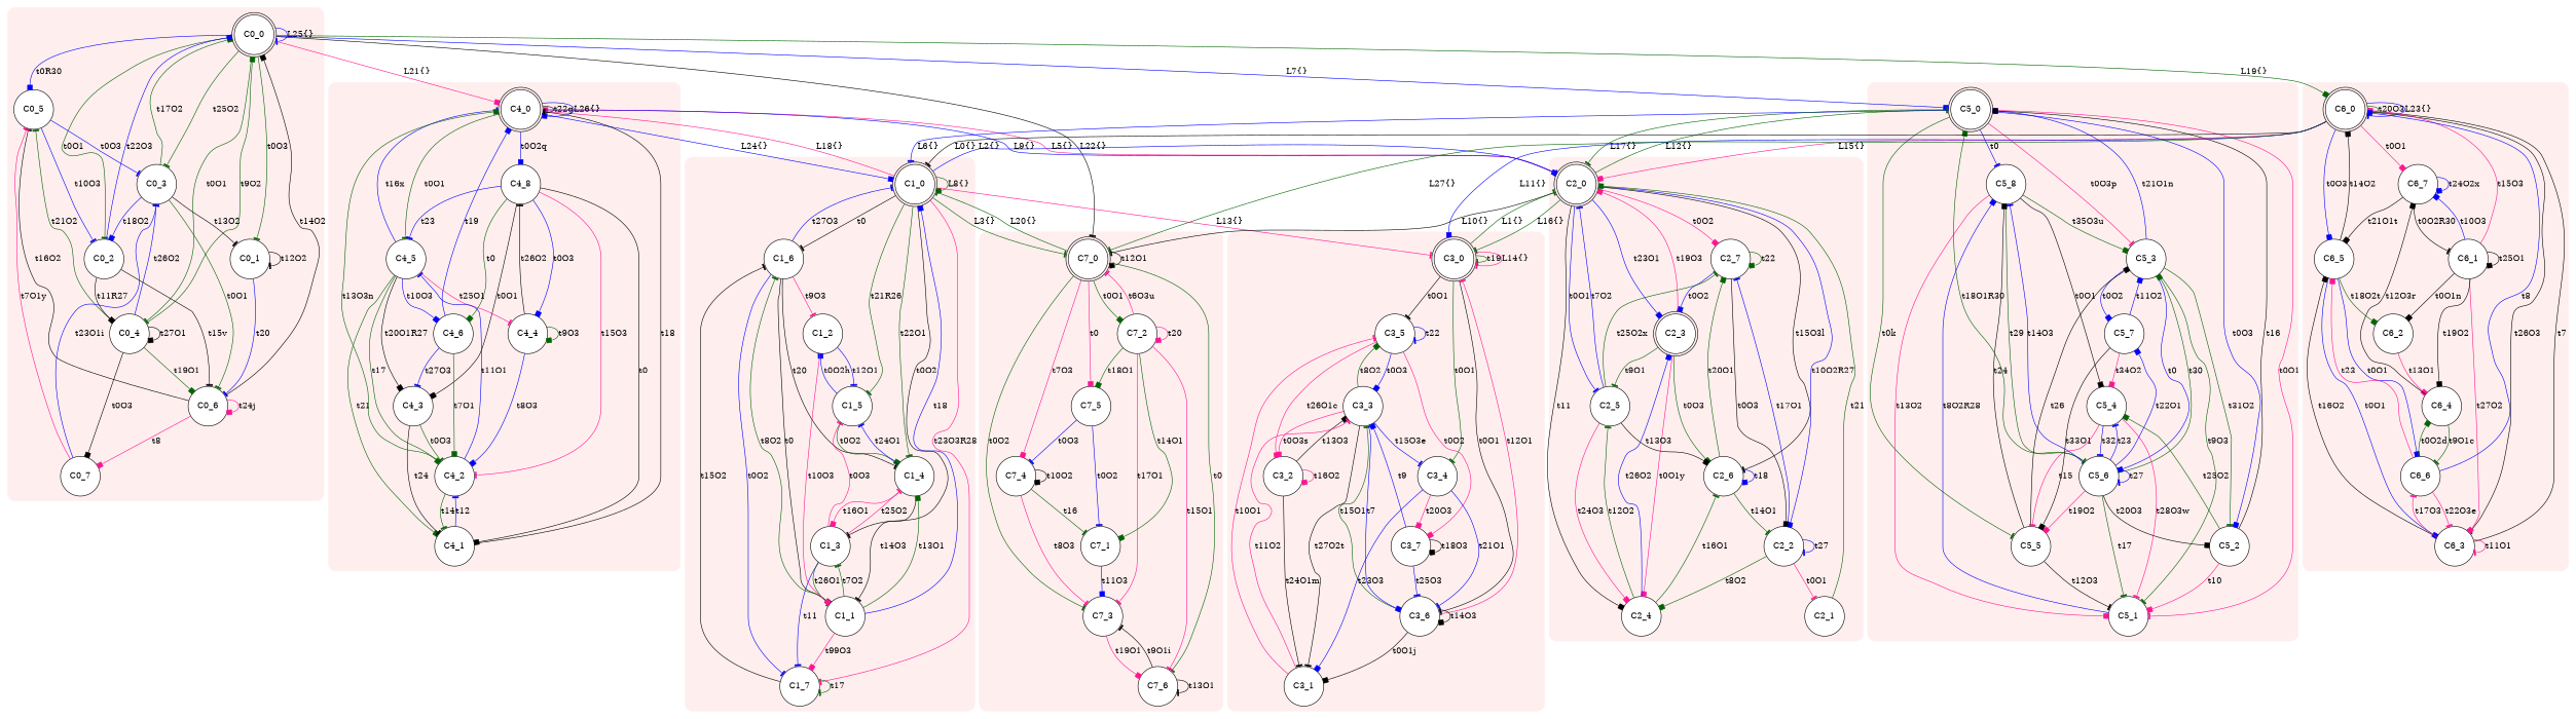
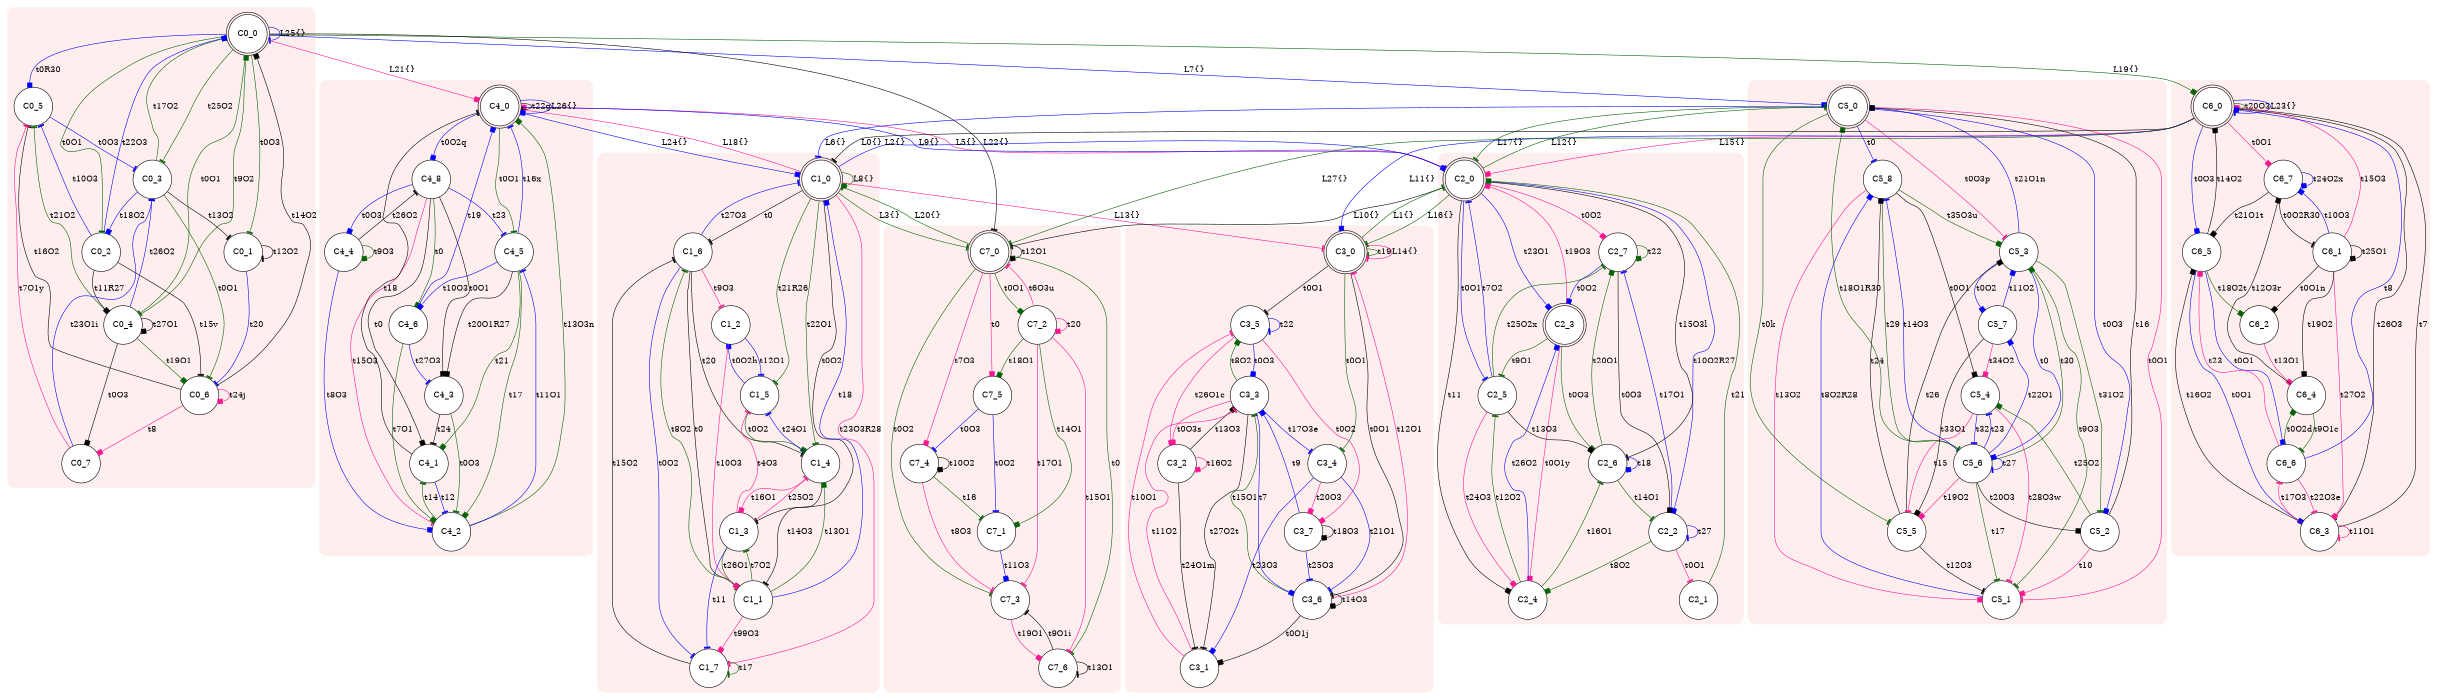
  digraph {
    compound=true
    node [fillcolor=white shape=circle style=filled]
    edge [arrowhead=tee color=blue]
    C0_0 [shape=doublecircle]
    C0_5
    C0_3
    C0_4
    C0_1
    C0_2
    C0_6
    C0_7
    C1_0 [shape=doublecircle]
    C1_6
    C1_3
    C1_5
    C1_4
    C1_7
    C1_1
    C1_2
    C2_0 [shape=doublecircle]
    C2_7
    C2_3 [shape=doublecircle]
    C2_2
    C2_4
    C2_6
    C2_5
    C2_1
    C3_0 [shape=doublecircle]
    C3_5
    C3_6
    C3_4
    C3_3
    C3_7
    C3_2
    C3_1
    C4_0 [shape=doublecircle]
    n34 [label=C4_8]
    C4_5
    C4_3
    C4_6
    C4_2
    C4_1
    C4_4
    C5_0 [shape=doublecircle]
    C5_8
    C5_3
    C5_1
    C5_5
    C5_2
    C5_4
    C5_6
    C5_7
    C6_0 [shape=doublecircle]
    C6_7
    C6_5
    C6_3
    C6_1
    C6_6
    C6_2
    C6_4
    C7_0 [shape=doublecircle]
    C7_3
    C7_5
    C7_2
    C7_4
    C7_6
    C7_1
    subgraph cluster_1 {
      color="#FFEEEE"
      style="rounded,filled"
      C0_0
      C0_5
      C0_3
      C0_4
      C0_1
      C0_2
      C0_6
      C0_7
    }
    subgraph cluster_2 {
      color="#FFEEEE"
      style="rounded,filled"
      C1_0
      C1_6
      C1_3
      C1_5
      C1_4
      C1_7
      C1_1
      C1_2
    }
    subgraph cluster_3 {
      color="#FFEEEE"
      style="rounded,filled"
      C2_0
      C2_7
      C2_3
      C2_2
      C2_4
      C2_6
      C2_5
      C2_1
    }
    subgraph cluster_4 {
      color="#FFEEEE"
      style="rounded,filled"
      C3_0
      C3_5
      C3_6
      C3_4
      C3_3
      C3_7
      C3_2
      C3_1
    }
    subgraph cluster_5 {
      color="#FFEEEE"
      style="rounded,filled"
      C4_0
      n34
      C4_5
      C4_3
      C4_6
      C4_2
      C4_1
      C4_4
    }
    subgraph cluster_6 {
      color="#FFEEEE"
      style="rounded,filled"
      C5_0
      C5_8
      C5_3
      C5_1
      C5_5
      C5_2
      C5_4
      C5_6
      C5_7
    }
    subgraph cluster_7 {
      color="#FFEEEE"
      style="rounded,filled"
      C6_0
      C6_7
      C6_5
      C6_3
      C6_1
      C6_6
      C6_2
      C6_4
    }
    subgraph cluster_8 {
      color="#FFEEEE"
      style="rounded,filled"
      C7_0
      C7_3
      C7_5
      C7_2
      C7_4
      C7_6
      C7_1
    }
    C0_0 -> C0_0 [label="L25{}"]
    C0_0 -> C0_5 [arrowhead=box label=t0R30]
    C0_0 -> C0_3 [color=darkgreen label=t25O2]
    C0_0 -> C0_4 [color=darkgreen label=t0O1]
    C0_0 -> C0_1 [color=darkgreen label=t0O3]
    C0_0 -> C0_2 [color=darkgreen label=t0O1]
    C0_0 -> C4_0 [arrowhead=box color=deeppink label="L21{}"]
    C0_0 -> C5_0 [arrowhead=box label="L7{}"]
    C0_0 -> C6_0 [arrowhead=box color=darkgreen label="L19{}"]
    C0_0 -> C7_0 [color=black label="L22{}"]
    C0_5 -> C0_3 [label=t0O3]
-   C0_5 -> C0_2 [label=t10O3]
+   C0_2 -> C0_5 [label=t10O3]
    C0_3 -> C0_0 [arrowhead=box color=darkgreen label=t17O2]
    C0_3 -> C0_1 [color=black label=t13O2]
    C0_3 -> C0_2 [arrowhead=box label=t18O2]
    C0_3 -> C0_6 [color=darkgreen label=t0O1]
    C0_4 -> C0_0 [arrowhead=box color=darkgreen label=t9O2]
    C0_4 -> C0_5 [color=darkgreen label=t21O2]
    C0_4 -> C0_3 [label=t26O2]
    C0_4 -> C0_4 [arrowhead=box color=black label=t27O1]
    C0_4 -> C0_6 [arrowhead=box color=darkgreen label=t19O1]
    C0_4 -> C0_7 [arrowhead=box color=black label=t0O3]
    C0_1 -> C0_1 [color=black label=t12O2]
    C0_1 -> C0_6 [label=t20]
    C0_2 -> C0_0 [arrowhead=box label=t22O3]
    C0_2 -> C0_4 [arrowhead=box color=black label=t11R27]
    C0_2 -> C0_6 [color=black label=t15v]
    C0_6 -> C0_0 [arrowhead=box color=black label=t14O2]
    C0_6 -> C0_5 [color=black label=t16O2]
    C0_6 -> C0_6 [arrowhead=box color=deeppink label=t24j]
    C0_6 -> C0_7 [arrowhead=box color=deeppink label=t8]
    C0_7 -> C0_5 [color=deeppink label=t7O1y]
    C0_7 -> C0_3 [label=t23O1i]
    C1_0 -> C1_0 [arrowhead=box color=darkgreen label="L8{}"]
    C1_0 -> C1_6 [color=black label=t0]
    C1_0 -> C1_3 [color=black label=t0O2]
    C1_0 -> C1_5 [color=darkgreen label=t21R26]
    C1_0 -> C1_4 [color=darkgreen label=t22O1]
    C1_0 -> C1_7 [color=deeppink label=t23O3R28]
    C1_0 -> C2_0 [arrowhead=box label="L2{}"]
    C1_0 -> C3_0 [color=deeppink label="L13{}"]
    C1_0 -> C4_0 [color=deeppink label="L18{}"]
    C1_0 -> C7_0 [color=darkgreen label="L3{}"]
    C1_6 -> C1_0 [label=t27O3]
    C1_6 -> C1_4 [color=black label=t20]
    C1_6 -> C1_7 [label=t0O2]
    C1_6 -> C1_1 [arrowhead=box color=black label=t0]
    C1_6 -> C1_2 [color=deeppink label=t9O3]
-   C1_3 -> C1_5 [color=deeppink label=t0O3]
+   C1_3 -> C1_5 [color=deeppink label=t4O3]
    C1_3 -> C1_4 [color=deeppink label=t25O2]
    C1_3 -> C1_7 [label=t11]
    C1_3 -> C1_1 [color=darkgreen label=t26O1]
    C1_5 -> C1_4 [arrowhead=box color=darkgreen label=t0O2]
    C1_5 -> C1_2 [arrowhead=box label=t0O2h]
    C1_4 -> C1_3 [arrowhead=box color=deeppink label=t16O1]
    C1_4 -> C1_5 [label=t24O1]
    C1_4 -> C1_1 [color=black label=t14O3]
    C1_7 -> C1_6 [color=black label=t15O2]
    C1_7 -> C1_7 [color=darkgreen label=t17]
    C1_1 -> C1_0 [arrowhead=box label=t18]
    C1_1 -> C1_6 [color=darkgreen label=t8O2]
    C1_1 -> C1_3 [color=darkgreen label=t7O2]
    C1_1 -> C1_4 [arrowhead=box color=darkgreen label=t13O1]
    C1_1 -> C1_7 [arrowhead=box color=deeppink label=t99O3]
    C1_2 -> C1_5 [label=t12O1]
    C1_2 -> C1_1 [arrowhead=box color=deeppink label=t10O3]
    C2_0 -> C2_7 [arrowhead=box color=deeppink label=t0O2]
    C2_0 -> C2_3 [arrowhead=box label=t23O1]
    C2_0 -> C2_2 [arrowhead=box label=t10O2R27]
    C2_0 -> C2_4 [arrowhead=box color=black label=t11]
    C2_0 -> C2_6 [color=black label=t15O3l]
    C2_0 -> C2_5 [label=t0O1]
    C2_0 -> C3_0 [color=darkgreen label="L16{}"]
    C2_0 -> C4_0 [arrowhead=box color=deeppink label="L5{}"]
    C2_0 -> C5_0 [color=darkgreen label="L12{}"]
    C2_0 -> C7_0 [color=black label="L10{}"]
    C2_7 -> C2_7 [arrowhead=box color=darkgreen label=t22]
    C2_7 -> C2_3 [arrowhead=box label=t0O2]
    C2_7 -> C2_2 [arrowhead=box color=black label=t0O3]
    C2_3 -> C2_0 [arrowhead=box color=deeppink label=t19O3]
    C2_3 -> C2_4 [arrowhead=box color=deeppink label=t0O1y]
    C2_3 -> C2_6 [arrowhead=box color=darkgreen label=t0O3]
    C2_3 -> C2_5 [color=darkgreen label=t9O1]
    C2_2 -> C2_7 [label=t17O1]
    C2_2 -> C2_2 [label=t27]
    C2_2 -> C2_4 [arrowhead=box color=darkgreen label=t8O2]
    C2_2 -> C2_1 [color=deeppink label=t0O1]
    C2_4 -> C2_3 [arrowhead=box label=t26O2]
    C2_4 -> C2_6 [color=darkgreen label=t16O1]
    C2_4 -> C2_5 [color=darkgreen label=t12O2]
    C2_6 -> C2_7 [arrowhead=box color=darkgreen label=t20O1]
    C2_6 -> C2_2 [color=darkgreen label=t14O1]
    C2_6 -> C2_6 [arrowhead=box label=t18]
    C2_5 -> C2_0 [label=t7O2]
    C2_5 -> C2_7 [color=darkgreen label=t25O2x]
    C2_5 -> C2_4 [arrowhead=box color=deeppink label=t24O3]
    C2_5 -> C2_6 [arrowhead=box color=black label=t13O3]
    C2_1 -> C2_0 [arrowhead=box color=darkgreen label=t21]
    C3_0 -> C2_0 [color=darkgreen label="L1{}"]
    C3_0 -> C3_0 [color=darkgreen label=t19]
    C3_0 -> C3_0 [color=deeppink label="L14{}"]
    C3_0 -> C3_5 [color=black label=t0O1]
    C3_0 -> C3_6 [color=black label=t0O1]
    C3_0 -> C3_4 [color=darkgreen label=t0O1]
    C3_5 -> C3_5 [label=t22]
    C3_5 -> C3_3 [arrowhead=box label=t0O3]
    C3_5 -> C3_7 [arrowhead=box color=deeppink label=t0O2]
    C3_5 -> C3_2 [arrowhead=box color=deeppink label=t26O1c]
    C3_6 -> C3_0 [color=deeppink label=t12O1]
    C3_6 -> C3_6 [arrowhead=box color=black label=t14O3]
    C3_6 -> C3_3 [color=darkgreen label=t15O1]
    C3_6 -> C3_1 [arrowhead=box color=black label=t0O1j]
    C3_4 -> C3_6 [label=t21O1]
    C3_4 -> C3_7 [arrowhead=box color=deeppink label=t20O3]
    C3_4 -> C3_1 [arrowhead=box label=t23O3]
    C3_3 -> C3_5 [arrowhead=box color=darkgreen label=t8O2]
    C3_3 -> C3_6 [arrowhead=box label=t7]
-   C3_3 -> C3_4 [label=t15O3e]
+   C3_3 -> C3_4 [label=t17O3e]
    C3_3 -> C3_2 [arrowhead=box color=deeppink label=t0O3s]
    C3_3 -> C3_1 [color=black label=t27O2t]
    C3_7 -> C3_6 [label=t25O3]
    C3_7 -> C3_3 [arrowhead=box label=t9]
    C3_7 -> C3_7 [arrowhead=box color=black label=t18O3]
    C3_2 -> C3_3 [arrowhead=box color=black label=t13O3]
    C3_2 -> C3_2 [arrowhead=box color=deeppink label=t16O2]
    C3_2 -> C3_1 [color=black label=t24O1m]
    C3_1 -> C3_5 [color=deeppink label=t10O1]
    C3_1 -> C3_3 [color=deeppink label=t11O2]
    C4_0 -> C1_0 [arrowhead=box label="L24{}"]
    C4_0 -> C2_0 [label="L9{}"]
    C4_0 -> C4_0 [color=black label=t22g]
    C4_0 -> C4_0 [arrowhead=box label="L26{}"]
    C4_0 -> n34 [arrowhead=box label=t0O2q]
    C4_0 -> C4_5 [color=darkgreen label=t0O1]
    n34 -> C4_5 [label=t23]
    n34 -> C4_3 [arrowhead=box color=black label=t0O1]
    n34 -> C4_6 [arrowhead=box color=darkgreen label=t0]
    n34 -> C4_2 [color=deeppink label=t15O3]
    n34 -> C4_1 [arrowhead=box color=black label=t0]
    n34 -> C4_4 [arrowhead=box label=t0O3]
    C4_5 -> C4_0 [label=t16x]
    C4_5 -> C4_3 [arrowhead=box color=black label=t20O1R27]
    C4_5 -> C4_6 [arrowhead=box label=t10O3]
    C4_5 -> C4_2 [arrowhead=box color=darkgreen label=t17]
    C4_5 -> C4_1 [arrowhead=box color=darkgreen label=t21]
-   C4_5 -> C4_4 [color=deeppink label=t25O1]
    C4_3 -> C4_2 [color=darkgreen label=t0O3]
    C4_3 -> C4_1 [color=black label=t24]
    C4_6 -> C4_0 [arrowhead=box label=t19]
    C4_6 -> C4_3 [label=t27O3]
    C4_6 -> C4_2 [arrowhead=box color=darkgreen label=t7O1]
    C4_2 -> C4_0 [arrowhead=box color=darkgreen label=t13O3n]
    C4_2 -> C4_5 [label=t11O1]
    C4_2 -> C4_1 [color=darkgreen label=t14]
    C4_1 -> C4_0 [color=black label=t18]
    C4_1 -> C4_2 [label=t12]
    C4_4 -> n34 [color=black label=t26O2]
    C4_4 -> C4_2 [arrowhead=box label=t8O3]
    C4_4 -> C4_4 [arrowhead=box color=darkgreen label=t9O3]
    C5_0 -> C1_0 [label="L6{}"]
    C5_0 -> C2_0 [color=darkgreen label="L17{}"]
    C5_0 -> C5_8 [label=t0]
    C5_0 -> C5_3 [color=deeppink label=t0O3p]
    C5_0 -> C5_1 [color=deeppink label=t0O1]
    C5_0 -> C5_5 [color=darkgreen label=t0k]
    C5_0 -> C5_2 [arrowhead=box label=t0O3]
    C5_8 -> C5_3 [arrowhead=box color=darkgreen label=t35O3u]
    C5_8 -> C5_1 [arrowhead=box color=deeppink label=t13O2]
    C5_8 -> C5_4 [arrowhead=box color=black label=t0O1]
    C5_8 -> C5_6 [color=darkgreen label=t29]
    C5_3 -> C5_0 [arrowhead=box label=t21O1n]
    C5_3 -> C5_1 [color=darkgreen label=t9O3]
    C5_3 -> C5_2 [color=darkgreen label=t31O2]
    C5_3 -> C5_6 [arrowhead=box label=t0]
    C5_3 -> C5_7 [arrowhead=box label=t0O2]
    C5_1 -> C5_8 [arrowhead=box label=t8O2R28]
    C5_5 -> C5_8 [arrowhead=box color=black label=t24]
    C5_5 -> C5_3 [arrowhead=box color=black label=t26]
    C5_5 -> C5_1 [color=black label=t12O3]
    C5_2 -> C5_0 [arrowhead=box color=black label=t16]
    C5_2 -> C5_1 [arrowhead=box color=deeppink label=t10]
    C5_2 -> C5_4 [arrowhead=box color=darkgreen label=t25O2]
    C5_4 -> C5_1 [color=deeppink label=t28O3w]
    C5_4 -> C5_5 [color=deeppink label=t15]
    C5_4 -> C5_6 [label=t32]
    C5_6 -> C5_0 [arrowhead=box color=darkgreen label=t18O1R30]
    C5_6 -> C5_8 [label=t14O3]
    C5_6 -> C5_3 [arrowhead=box color=darkgreen label=t30]
    C5_6 -> C5_1 [color=darkgreen label=t17]
    C5_6 -> C5_5 [arrowhead=box color=deeppink label=t19O2]
    C5_6 -> C5_2 [arrowhead=box color=black label=t20O3]
    C5_6 -> C5_4 [label=t23]
    C5_6 -> C5_6 [label=t27]
    C5_6 -> C5_7 [arrowhead=box label=t22O1]
    C5_7 -> C5_3 [arrowhead=box label=t11O2]
    C5_7 -> C5_5 [arrowhead=box color=black label=t33O1]
    C5_7 -> C5_4 [arrowhead=box color=deeppink label=t34O2]
    C6_0 -> C1_0 [color=black label="L0{}"]
    C6_0 -> C2_0 [arrowhead=box color=deeppink label="L15{}"]
    C6_0 -> C3_0 [arrowhead=box label="L11{}"]
    C6_0 -> C6_0 [color=darkgreen label=t20O3]
    C6_0 -> C6_0 [label="L23{}"]
    C6_0 -> C6_7 [arrowhead=box color=deeppink label=t0O1]
    C6_0 -> C6_5 [arrowhead=box label=t0O3]
    C6_0 -> C6_3 [color=black label=t26O3]
    C6_0 -> C7_0 [color=darkgreen label="L27{}"]
    C6_7 -> C6_7 [arrowhead=box label=t24O2x]
    C6_7 -> C6_5 [arrowhead=box color=black label=t21O1t]
    C6_7 -> C6_1 [color=black label=t0O2R30]
    C6_5 -> C6_0 [arrowhead=box color=black label=t14O2]
    C6_5 -> C6_3 [arrowhead=box label=t0O1]
    C6_5 -> C6_6 [arrowhead=box label=t0O1]
    C6_5 -> C6_2 [arrowhead=box color=darkgreen label=t18O2t]
    C6_3 -> C6_0 [color=black label=t7]
    C6_3 -> C6_5 [arrowhead=box color=black label=t16O2]
    C6_3 -> C6_3 [color=deeppink label=t11O1]
    C6_3 -> C6_6 [color=deeppink label=t17O3]
    C6_1 -> C6_0 [arrowhead=box color=deeppink label=t15O3]
    C6_1 -> C6_7 [arrowhead=box label=t10O3]
    C6_1 -> C6_3 [arrowhead=box color=deeppink label=t27O2]
    C6_1 -> C6_1 [arrowhead=box color=black label=t25O1]
    C6_1 -> C6_2 [arrowhead=box color=black label=t0O1n]
    C6_1 -> C6_4 [arrowhead=box color=black label=t19O2]
    C6_6 -> C6_0 [arrowhead=box label=t8]
    C6_6 -> C6_5 [arrowhead=box color=deeppink label=t23]
    C6_6 -> C6_3 [color=deeppink label=t22O3e]
    C6_6 -> C6_4 [arrowhead=box color=darkgreen label=t0O2d]
    C6_2 -> C6_4 [arrowhead=box color=deeppink label=t13O1]
    C6_4 -> C6_7 [arrowhead=box color=black label=t12O3r]
    C6_4 -> C6_6 [color=darkgreen label=t9O1c]
    C7_0 -> C1_0 [color=darkgreen label="L20{}"]
    C7_0 -> C7_0 [arrowhead=box color=black label=t12O1]
    C7_0 -> C7_3 [color=darkgreen label=t0O2]
    C7_0 -> C7_5 [arrowhead=box color=deeppink label=t0]
    C7_0 -> C7_2 [arrowhead=box color=darkgreen label=t0O1]
    C7_0 -> C7_4 [arrowhead=box color=deeppink label=t7O3]
    C7_0 -> C7_6 [color=darkgreen label=t0]
    C7_3 -> C7_6 [arrowhead=box color=deeppink label=t19O1]
    C7_5 -> C7_4 [label=t0O3]
    C7_5 -> C7_1 [label=t0O2]
    C7_2 -> C7_0 [color=deeppink label=t6O3u]
    C7_2 -> C7_3 [color=deeppink label=t17O1]
    C7_2 -> C7_5 [arrowhead=box color=darkgreen label=t18O1]
    C7_2 -> C7_2 [arrowhead=box color=deeppink label=t20]
    C7_2 -> C7_6 [color=deeppink label=t15O1]
    C7_2 -> C7_1 [arrowhead=box color=darkgreen label=t14O1]
    C7_4 -> C7_3 [color=deeppink label=t8O3]
    C7_4 -> C7_4 [arrowhead=box color=black label=t10O2]
    C7_4 -> C7_1 [color=darkgreen label=t16]
    C7_6 -> C7_3 [color=black label=t9O1i]
    C7_6 -> C7_6 [color=black label=t13O1]
    C7_1 -> C7_3 [arrowhead=box label=t11O3]
  }
